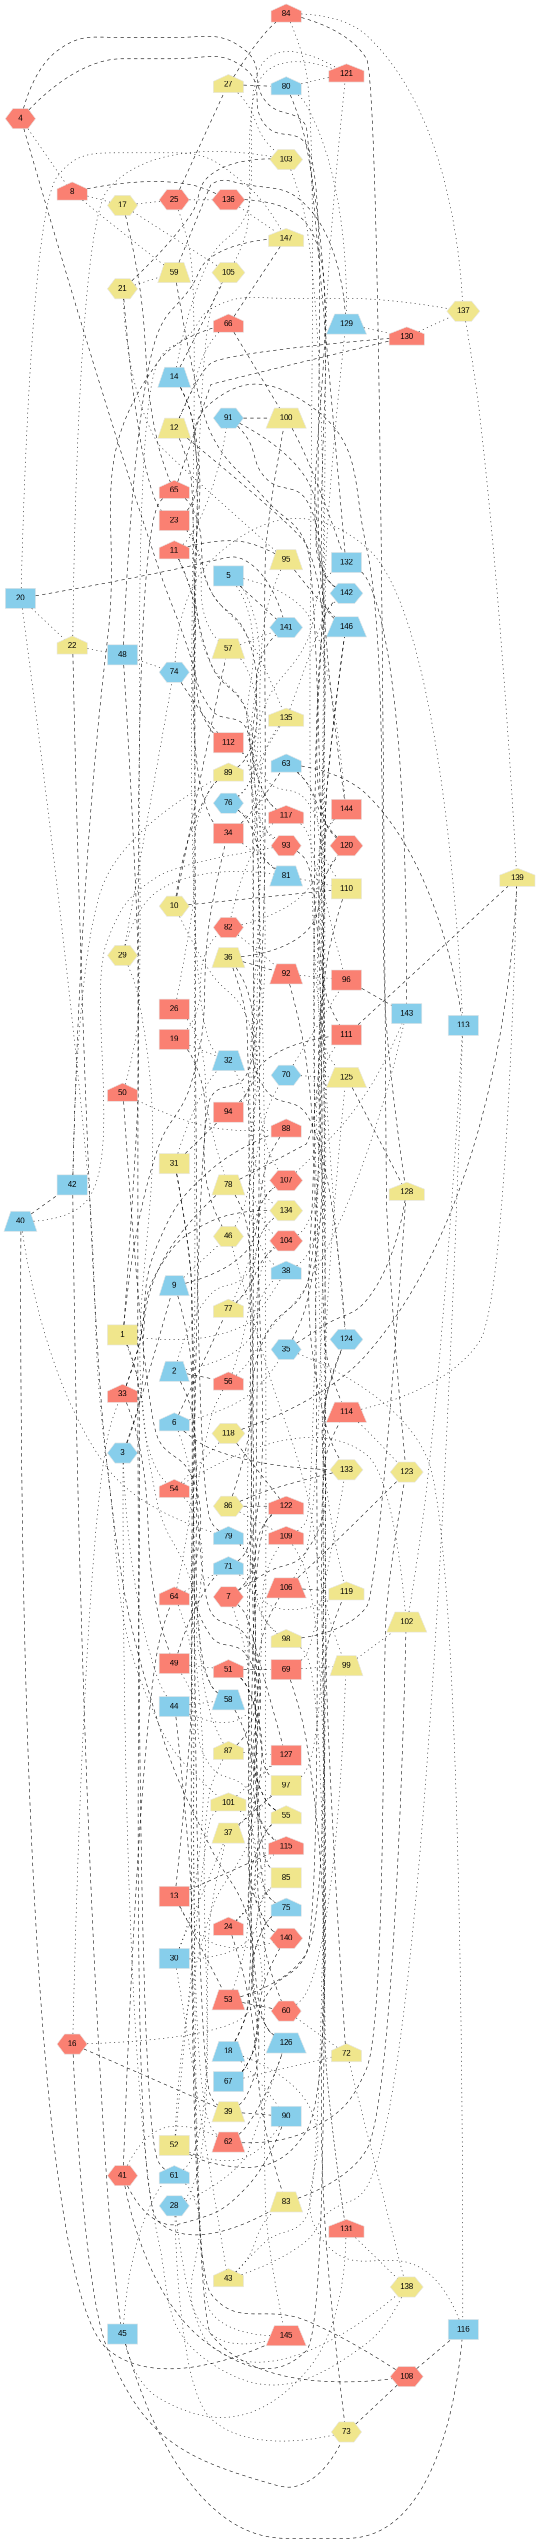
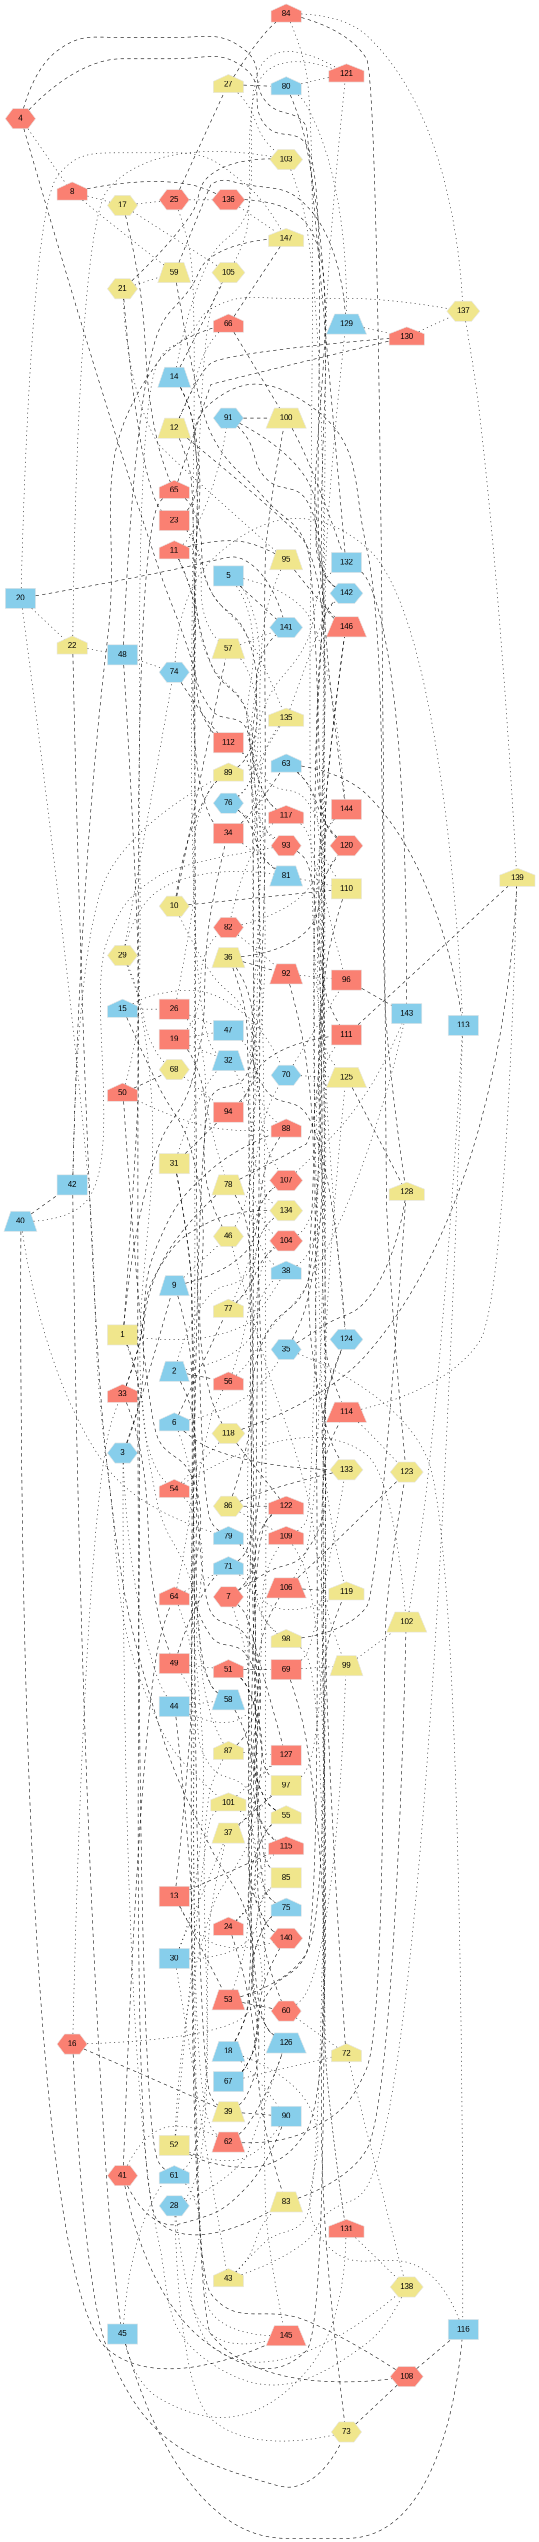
  graph {
    fontname="Liberation Sans"
    rankdir=LR
    node [color=gray90 fillcolor=salmon fontname="Liberation Sans" shape=house style=filled]
    edge [fontname="Liberation Sans" style=dotted]
    1 [fillcolor=khaki shape=box]
    34 [shape=box]
    38 [fillcolor=skyblue]
    54
    65
    83 [fillcolor=khaki shape=trapezium]
    81 [fillcolor=skyblue shape=trapezium]
    63 [fillcolor=skyblue]
    111 [shape=box]
    58 [fillcolor=skyblue shape=trapezium]
    118 [fillcolor=khaki shape=hexagon]
    102 [fillcolor=khaki shape=trapezium]
    117
    130
    2 [fillcolor=skyblue shape=trapezium]
    56
    134 [fillcolor=khaki shape=hexagon]
    70 [fillcolor=skyblue shape=hexagon]
    143 [fillcolor=skyblue shape=box]
    60 [shape=hexagon]
    3 [fillcolor=skyblue shape=hexagon]
    9 [fillcolor=skyblue shape=trapezium]
    44 [fillcolor=skyblue shape=box]
    78 [fillcolor=khaki shape=trapezium]
    138 [fillcolor=khaki shape=hexagon]
    46 [fillcolor=khaki shape=hexagon]
    107 [shape=hexagon]
    108 [shape=hexagon]
    109
-   146 [fillcolor=skyblue shape=trapezium]
+   146 [shape=trapezium]
    126 [fillcolor=skyblue shape=trapezium]
    4 [shape=hexagon]
    8
    112 [shape=box]
    132 [fillcolor=skyblue shape=box]
    17 [fillcolor=khaki shape=hexagon]
    59 [fillcolor=khaki shape=trapezium]
    136 [shape=hexagon]
    145 [shape=trapezium]
    5 [fillcolor=skyblue shape=box]
    96 [shape=box]
    141 [fillcolor=skyblue shape=hexagon]
    144 [shape=box]
    119 [fillcolor=khaki]
    6 [fillcolor=skyblue]
    35 [fillcolor=skyblue shape=hexagon]
    62 [shape=trapezium]
    77 [fillcolor=khaki]
    133 [fillcolor=khaki shape=hexagon]
    110 [fillcolor=khaki shape=box]
    116 [fillcolor=skyblue shape=box]
    128 [fillcolor=khaki]
    123 [fillcolor=khaki shape=hexagon]
    104 [shape=hexagon]
    7 [shape=hexagon]
    75 [fillcolor=skyblue]
    122
    124 [fillcolor=skyblue shape=hexagon]
    127 [shape=box]
    105 [fillcolor=khaki shape=hexagon]
    25 [shape=hexagon]
    72 [fillcolor=khaki]
    129 [fillcolor=skyblue shape=trapezium]
    147 [fillcolor=khaki]
    142 [fillcolor=skyblue shape=hexagon]
    135 [fillcolor=khaki]
    99 [fillcolor=khaki shape=trapezium]
    10 [fillcolor=khaki shape=hexagon]
    57 [fillcolor=khaki shape=trapezium]
    89 [fillcolor=khaki]
    93 [shape=hexagon]
    120 [shape=hexagon]
    11
    91 [fillcolor=skyblue shape=hexagon]
    95 [fillcolor=khaki shape=trapezium]
    100 [fillcolor=khaki shape=trapezium]
    12 [fillcolor=khaki shape=trapezium]
    66
    79 [fillcolor=skyblue]
    98 [fillcolor=khaki]
    139 [fillcolor=khaki]
    137 [fillcolor=khaki shape=hexagon]
    13 [shape=box]
    53 [shape=trapezium]
    115
    140 [shape=hexagon]
    14 [fillcolor=skyblue shape=trapezium]
    97 [fillcolor=khaki shape=box]
    121
+   15 [fillcolor=skyblue]
    26 [shape=box]
+   47 [fillcolor=skyblue shape=box]
    125 [fillcolor=khaki shape=trapezium]
    16 [shape=hexagon]
    33
    39 [fillcolor=khaki shape=trapezium]
    73 [fillcolor=khaki shape=hexagon]
    85 [fillcolor=khaki shape=box]
    49 [shape=box]
    88
    90 [fillcolor=skyblue shape=box]
    32 [fillcolor=skyblue shape=trapezium]
    27 [fillcolor=khaki]
    18 [fillcolor=skyblue shape=trapezium]
    55 [fillcolor=khaki]
    19 [shape=box]
    82 [shape=hexagon]
    92 [shape=trapezium]
    20 [fillcolor=skyblue shape=box]
    22 [fillcolor=khaki]
    101 [fillcolor=khaki]
    103 [fillcolor=khaki shape=hexagon]
    48 [fillcolor=skyblue shape=box]
    21 [fillcolor=khaki shape=hexagon]
    23 [shape=box]
    74 [fillcolor=skyblue shape=hexagon]
    61 [fillcolor=skyblue]
    24
    80 [fillcolor=skyblue]
    84
    28 [fillcolor=skyblue shape=hexagon]
    37 [fillcolor=khaki shape=trapezium]
    29 [fillcolor=khaki shape=hexagon]
+   68 [fillcolor=khaki shape=hexagon]
    87 [fillcolor=khaki]
    94 [shape=box]
    113 [fillcolor=skyblue shape=box]
    106 [shape=trapezium]
    30 [fillcolor=skyblue shape=box]
    43 [fillcolor=khaki]
    31 [fillcolor=khaki shape=box]
    51
    71 [fillcolor=skyblue]
    36 [fillcolor=khaki shape=trapezium]
    40 [fillcolor=skyblue shape=trapezium]
    42 [fillcolor=skyblue shape=box]
    45 [fillcolor=skyblue shape=box]
    114 [shape=trapezium]
    41 [shape=hexagon]
    64
    131
    69 [shape=box]
    50
    52 [fillcolor=khaki shape=box]
    67 [fillcolor=skyblue shape=box]
    76 [fillcolor=skyblue shape=hexagon]
    86 [fillcolor=khaki shape=hexagon]
    1 -- 34 [style=dashed]
    1 -- 38
    1 -- 54
    1 -- 65 [style=dashed]
    1 -- 83 [style=dashed]
    34 -- 81
    34 -- 63 [style=dashed]
    38 -- 111
    54 -- 58
    54 -- 118
    54 -- 102
    65 -- 117 [style=dashed]
    65 -- 130 [style=dashed]
    83 -- 102 [style=dashed]
    81 -- 110
    63 -- 110
    63 -- 120 [style=dashed]
    63 -- 113 [style=dashed]
    111 -- 139 [style=dashed]
    58 -- 60 [style=dashed]
    118 -- 122 [style=dashed]
    118 -- 139 [style=dashed]
    102 -- 113
    117 -- 119
    130 -- 137
    2 -- 38
    2 -- 58 [style=dashed]
    2 -- 56 [style=dashed]
    2 -- 134
    56 -- 70
    56 -- 143
    70 -- 96
    70 -- 125
    60 -- 72
    60 -- 99
    3 -- 9 [style=dashed]
    3 -- 44
    3 -- 78 [style=dashed]
    3 -- 138
    9 -- 46
    9 -- 107 [style=dashed]
    9 -- 108 [style=dashed]
    44 -- 58
    44 -- 108 [style=dashed]
    44 -- 109
    78 -- 146 [style=dashed]
    78 -- 126 [style=dashed]
    46 -- 135
    46 -- 99
    107 -- 143
    108 -- 116 [style=dashed]
    109 -- 121
    109 -- 131
    4 -- 146 [style=dashed]
    4 -- 8
    4 -- 112 [style=dashed]
    4 -- 132 [style=dashed]
    8 -- 17
    8 -- 59
    8 -- 136 [style=dashed]
    112 -- 134
    112 -- 145
    132 -- 143 [style=dashed]
    17 -- 65 [style=dashed]
    17 -- 105
    17 -- 25
    59 -- 72 [style=dashed]
    59 -- 129 [style=dashed]
    136 -- 147
    136 -- 142 [style=dashed]
    5 -- 117
    5 -- 96
    5 -- 141 [style=dashed]
    5 -- 144
    96 -- 143 [style=dashed]
    6 -- 35
    6 -- 62
    6 -- 77 [style=dashed]
    6 -- 133 [style=dashed]
    35 -- 110 [style=dashed]
    35 -- 116
    35 -- 128 [style=dashed]
    62 -- 126 [style=dashed]
    62 -- 123 [style=dashed]
    77 -- 134
    77 -- 107
    77 -- 104 [style=dashed]
    104 -- 120
    7 -- 75
    7 -- 122 [style=dashed]
    7 -- 124 [style=dashed]
    7 -- 127 [style=dashed]
    105 -- 121
    25 -- 136
    25 -- 32
    25 -- 27 [style=dashed]
    72 -- 138
    129 -- 130
    135 -- 142
    99 -- 102
    10 -- 110 [style=dashed]
    10 -- 104
    10 -- 57 [style=dashed]
    10 -- 89 [style=dashed]
    57 -- 141
    57 -- 93
    89 -- 141 [style=dashed]
    93 -- 114 [style=dashed]
    11 -- 107
    11 -- 75 [style=dashed]
    11 -- 91
    11 -- 95 [style=dashed]
    91 -- 142 [style=dashed]
    91 -- 120 [style=dashed]
    91 -- 100 [style=dashed]
    95 -- 146 [style=dashed]
    100 -- 132 [style=dashed]
    12 -- 111 [style=dashed]
    12 -- 130 [style=dashed]
    12 -- 66
    12 -- 79 [style=dashed]
    66 -- 147 [style=dashed]
    66 -- 100 [style=dashed]
    79 -- 119
    79 -- 98
    98 -- 128 [style=dashed]
    98 -- 131
    137 -- 139
    13 -- 100 [style=dashed]
    13 -- 53 [style=dashed]
    13 -- 115 [style=dashed]
    13 -- 140
    53 -- 60 [style=dashed]
    53 -- 104
    53 -- 124 [style=dashed]
    14 -- 34 [style=dashed]
    14 -- 105 [style=dashed]
    14 -- 97 [style=dashed]
    14 -- 121
    97 -- 144
+   15 -- 118 [style=dashed]
+   15 -- 70
+   15 -- 26
    26 -- 78
    26 -- 89
+   26 -- 47
+   47 -- 88
    125 -- 128 [style=dashed]
    16 -- 33
    16 -- 39 [style=dashed]
    16 -- 73 [style=dashed]
    16 -- 85
    33 -- 134 [style=dashed]
    33 -- 49 [style=dashed]
    33 -- 88 [style=dashed]
    39 -- 75 [style=dashed]
    39 -- 90 [style=dashed]
    73 -- 108 [style=dashed]
    49 -- 115
    49 -- 51
    49 -- 71 [style=dashed]
    32 -- 38
    27 -- 103
    27 -- 80 [style=dashed]
    27 -- 84 [style=dashed]
    18 -- 116
    18 -- 122 [style=dashed]
    18 -- 90
    18 -- 55 [style=dashed]
    19 -- 46 [style=dashed]
+   19 -- 47
    19 -- 32
    19 -- 82
    82 -- 117
    82 -- 144
    82 -- 92
    92 -- 96
    92 -- 133 [style=dashed]
    20 -- 141 [style=dashed]
    20 -- 147
    20 -- 22
    20 -- 101
    22 -- 126 [style=dashed]
    22 -- 103
    22 -- 48
    101 -- 127
    101 -- 140
    103 -- 124
    48 -- 147 [style=dashed]
    48 -- 74
    48 -- 61 [style=dashed]
    21 -- 59
    21 -- 95
    21 -- 103 [style=dashed]
    21 -- 23 [style=dashed]
    23 -- 128 [style=dashed]
    23 -- 135
    23 -- 57
    74 -- 112 [style=dashed]
    74 -- 113
    61 -- 145
    61 -- 87
    24 -- 83 [style=dashed]
    24 -- 115
    24 -- 85
    24 -- 55
    80 -- 144 [style=dashed]
    80 -- 129
    80 -- 121
    84 -- 123 [style=dashed]
    84 -- 137
    84 -- 125
    28 -- 138
    28 -- 126
    28 -- 73
    28 -- 37
    37 -- 127
    37 -- 97 [style=dashed]
    29 -- 81
    29 -- 74
+   29 -- 68
    29 -- 87
+   68 -- 94
    87 -- 127
    87 -- 106 [style=dashed]
    94 -- 111 [style=dashed]
    94 -- 95
    106 -- 119 [style=dashed]
    106 -- 123 [style=dashed]
    106 -- 129
    30 -- 56
    30 -- 85
    30 -- 37
    30 -- 43
    43 -- 83
    43 -- 125
    43 -- 113
    31 -- 39 [style=dashed]
    31 -- 32
    31 -- 55 [style=dashed]
    31 -- 94 [style=dashed]
    51 -- 115 [style=dashed]
    51 -- 140 [style=dashed]
    51 -- 69 [style=dashed]
    71 -- 98
    71 -- 88 [style=dashed]
    36 -- 124 [style=dashed]
    36 -- 120 [style=dashed]
    36 -- 85 [style=dashed]
    36 -- 92 [style=dashed]
    40 -- 145 [style=dashed]
    40 -- 93
    40 -- 79
    40 -- 42 [style=dashed]
    42 -- 89
    42 -- 66 [style=dashed]
    42 -- 45 [style=dashed]
    45 -- 116 [style=dashed]
    45 -- 61
    45 -- 131
    114 -- 123
    114 -- 139
    41 -- 119 [style=dashed]
    41 -- 62
    41 -- 90 [style=dashed]
    41 -- 64 [style=dashed]
    64 -- 145
    64 -- 105
    64 -- 71
    131 -- 138
    69 -- 133
    69 -- 99
    69 -- 73 [style=dashed]
    50 -- 137
    50 -- 88
    50 -- 55 [style=dashed]
+   50 -- 68 [style=dashed]
    52 -- 97
    52 -- 90
    52 -- 101
    52 -- 114 [style=dashed]
    67 -- 75
    67 -- 72
    67 -- 142 [style=dashed]
    67 -- 140 [style=dashed]
    76 -- 81 [style=dashed]
    76 -- 132
    76 -- 135
    76 -- 93
    86 -- 109
    86 -- 146 [style=dashed]
    86 -- 133 [style=dashed]
    86 -- 122 [style=dashed]
  }
